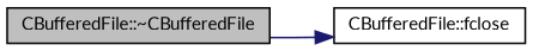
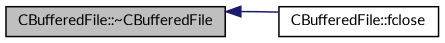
  digraph {
    rankdir=LR
    fontname=Lato
    node [color=black fontname=Lato fontsize=10 shape=record style=filled]
    n1 [fillcolor=grey75 fontcolor=black height=0.2 label="CBufferedFile::~CBufferedFile" width=0.4]
    n2 [fillcolor=white height=0.2 label="CBufferedFile::fclose" width=0.4]
-   n1 -> n2 [color=midnightblue fontname=Lato fontsize=10 labelfontname=Helvetica labelfontsize=10 style=solid]
+   n2 -> n1 [color=midnightblue fontname=Lato fontsize=10 labelfontname=Helvetica labelfontsize=10 style=solid]
  }
